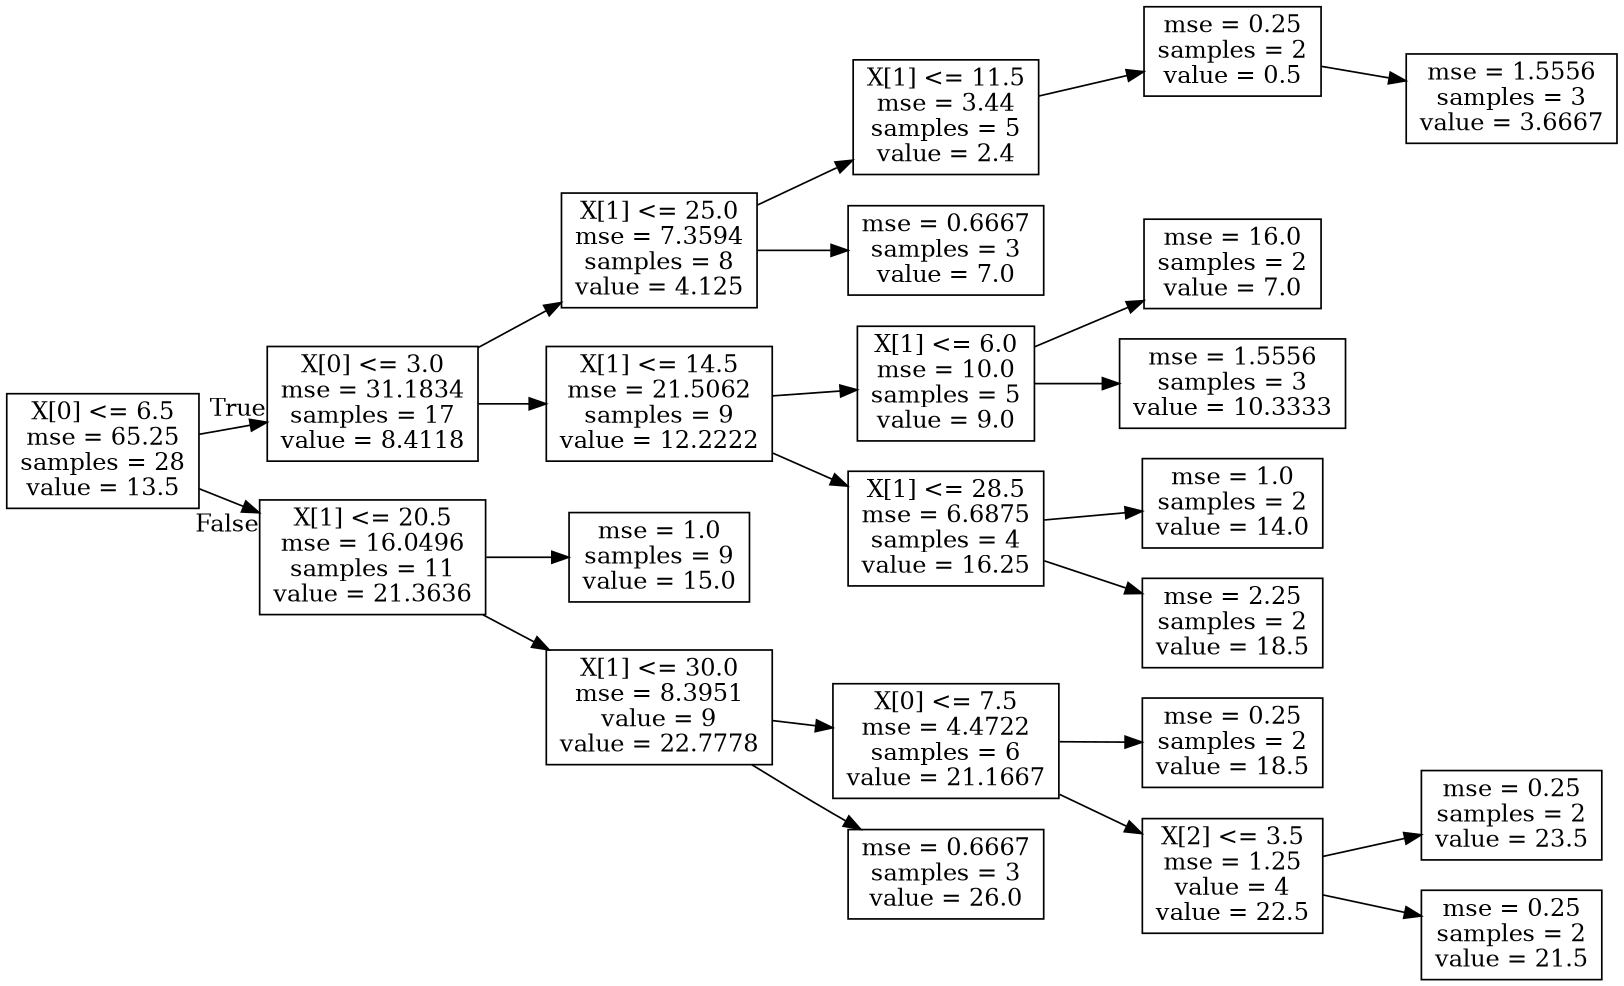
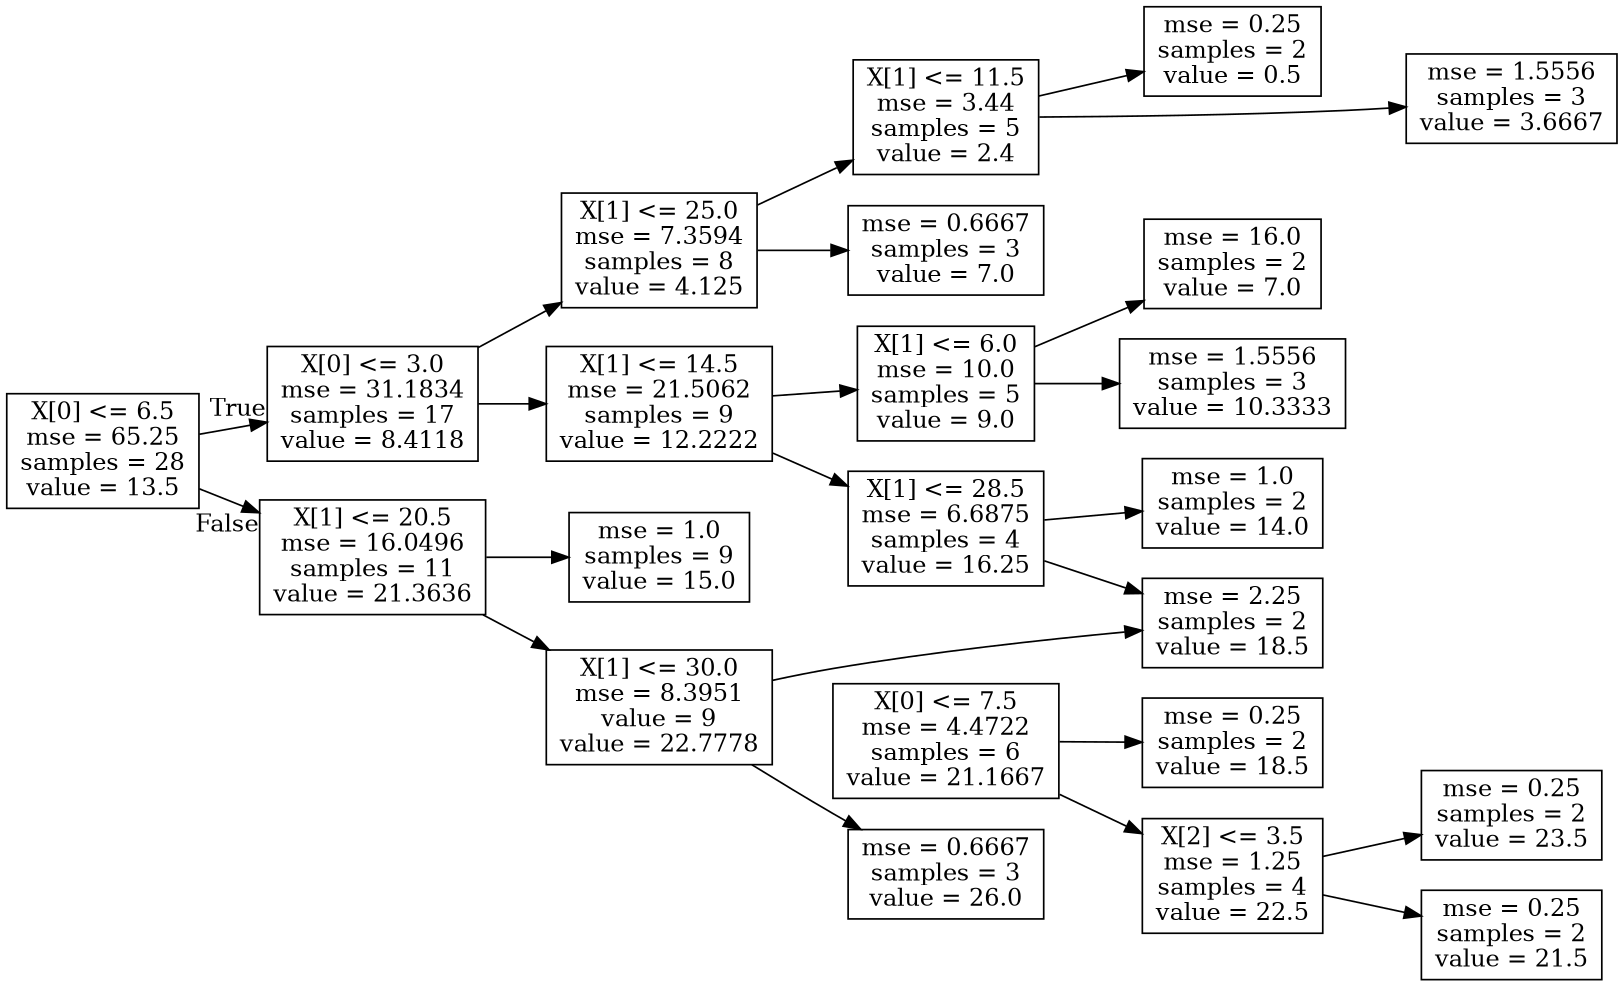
  digraph {
    rankdir=LR
    node [shape=box]
    n1 [label="X[0] <= 6.5\nmse = 65.25\nsamples = 28\nvalue = 13.5"]
    n2 [label="X[0] <= 3.0\nmse = 31.1834\nsamples = 17\nvalue = 8.4118"]
    n3 [label="X[1] <= 20.5\nmse = 16.0496\nsamples = 11\nvalue = 21.3636"]
    n4 [label="X[1] <= 25.0\nmse = 7.3594\nsamples = 8\nvalue = 4.125"]
    n5 [label="X[1] <= 14.5\nmse = 21.5062\nsamples = 9\nvalue = 12.2222"]
    n6 [label="mse = 1.0\nsamples = 9\nvalue = 15.0"]
    n7 [label="X[1] <= 30.0\nmse = 8.3951\nvalue = 9\nvalue = 22.7778"]
    n8 [label="X[1] <= 11.5\nmse = 3.44\nsamples = 5\nvalue = 2.4"]
    n9 [label="mse = 0.6667\nsamples = 3\nvalue = 7.0"]
    n10 [label="X[1] <= 6.0\nmse = 10.0\nsamples = 5\nvalue = 9.0"]
    n11 [label="X[1] <= 28.5\nmse = 6.6875\nsamples = 4\nvalue = 16.25"]
    n12 [label="mse = 0.25\nsamples = 2\nvalue = 0.5"]
    n13 [label="mse = 1.5556\nsamples = 3\nvalue = 3.6667"]
    n14 [label="mse = 16.0\nsamples = 2\nvalue = 7.0"]
    n15 [label="mse = 1.5556\nsamples = 3\nvalue = 10.3333"]
    n16 [label="mse = 1.0\nsamples = 2\nvalue = 14.0"]
    n17 [label="mse = 2.25\nsamples = 2\nvalue = 18.5"]
    n18 [label="X[0] <= 7.5\nmse = 4.4722\nsamples = 6\nvalue = 21.1667"]
    n19 [label="mse = 0.6667\nsamples = 3\nvalue = 26.0"]
    n20 [label="mse = 0.25\nsamples = 2\nvalue = 18.5"]
-   n21 [label="X[2] <= 3.5\nmse = 1.25\nvalue = 4\nvalue = 22.5"]
+   n21 [label="X[2] <= 3.5\nmse = 1.25\nsamples = 4\nvalue = 22.5"]
    n22 [label="mse = 0.25\nsamples = 2\nvalue = 23.5"]
    n23 [label="mse = 0.25\nsamples = 2\nvalue = 21.5"]
    n1 -> n2 [headlabel=True labelangle=45 labeldistance=2.5]
    n1 -> n3 [headlabel=False labelangle=-45 labeldistance=2.5]
    n2 -> n4
    n2 -> n5
    n3 -> n6
    n3 -> n7
    n4 -> n8
    n4 -> n9
    n5 -> n10
    n5 -> n11
-   n7 -> n18
+   n7 -> n17
    n7 -> n19
    n8 -> n12
-   n12 -> n13
+   n8 -> n13
    n10 -> n14
    n10 -> n15
    n11 -> n16
    n11 -> n17
    n18 -> n20
    n18 -> n21
    n21 -> n22
    n21 -> n23
  }
